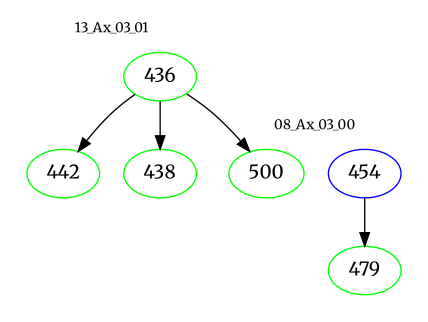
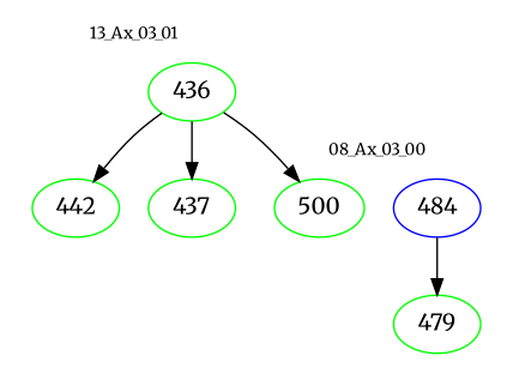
  digraph {
    fontname=Merriweather
    node [color=green fontname=Merriweather]
    edge [color=black fontname=Merriweather]
    n1 [label=436]
    n2 [label=442]
-   n3 [label=438]
-   n4 [color=blue label=454]
+   n3 [label=437]
+   n4 [color=blue label=484]
    n5 [label=479]
    n6 [label=500]
    subgraph cluster_1 {
      color=white
      fontsize=10
      label="13_Ax_03_01"
      n1
      n2
      n3
    }
    subgraph cluster_2 {
      color=white
      fontsize=10
      label="08_Ax_03_00"
      n4
      n5
      n6
    }
    n1 -> n2
    n1 -> n3
    n1 -> n6
    n4 -> n5
  }
